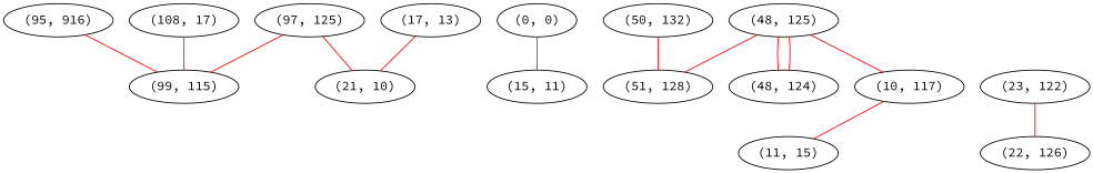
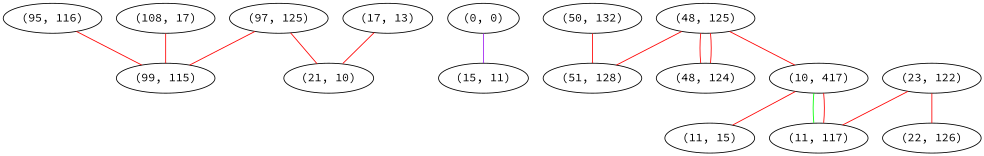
  graph {
    fontname="Source Code Pro"
    node [fontname="Source Code Pro"]
    edge [color=red fontname="Source Code Pro" weight=1]
    "(97, 125)"
    "(99, 115)"
    "(21, 10)"
    "(0, 0)"
    "(15, 11)"
    "(17, 13)"
    "(48, 125)"
    "(51, 128)"
    "(48, 124)"
-   "(10, 117)"
+   "(10, 117)" [label="(10, 417)"]
    "(23, 122)"
+   "(11, 117)"
    "(22, 126)"
    "(50, 132)"
-   "(95, 116)" [label="(95, 916)"]
+   "(95, 116)"
    "(11, 15)"
    "(108, 17)"
    "(97, 125)" -- "(99, 115)"
    "(97, 125)" -- "(21, 10)"
    "(0, 0)" -- "(15, 11)" [color=purple weight=4]
    "(17, 13)" -- "(21, 10)"
    "(48, 125)" -- "(51, 128)"
    "(48, 125)" -- "(48, 124)"
    "(48, 125)" -- "(48, 124)"
    "(48, 125)" -- "(10, 117)"
+   "(10, 117)" -- "(11, 117)" [color=green weight=2]
+   "(10, 117)" -- "(11, 117)"
    "(10, 117)" -- "(11, 15)"
+   "(23, 122)" -- "(11, 117)"
    "(23, 122)" -- "(22, 126)"
    "(50, 132)" -- "(51, 128)"
    "(95, 116)" -- "(99, 115)"
    "(108, 17)" -- "(99, 115)"
  }
